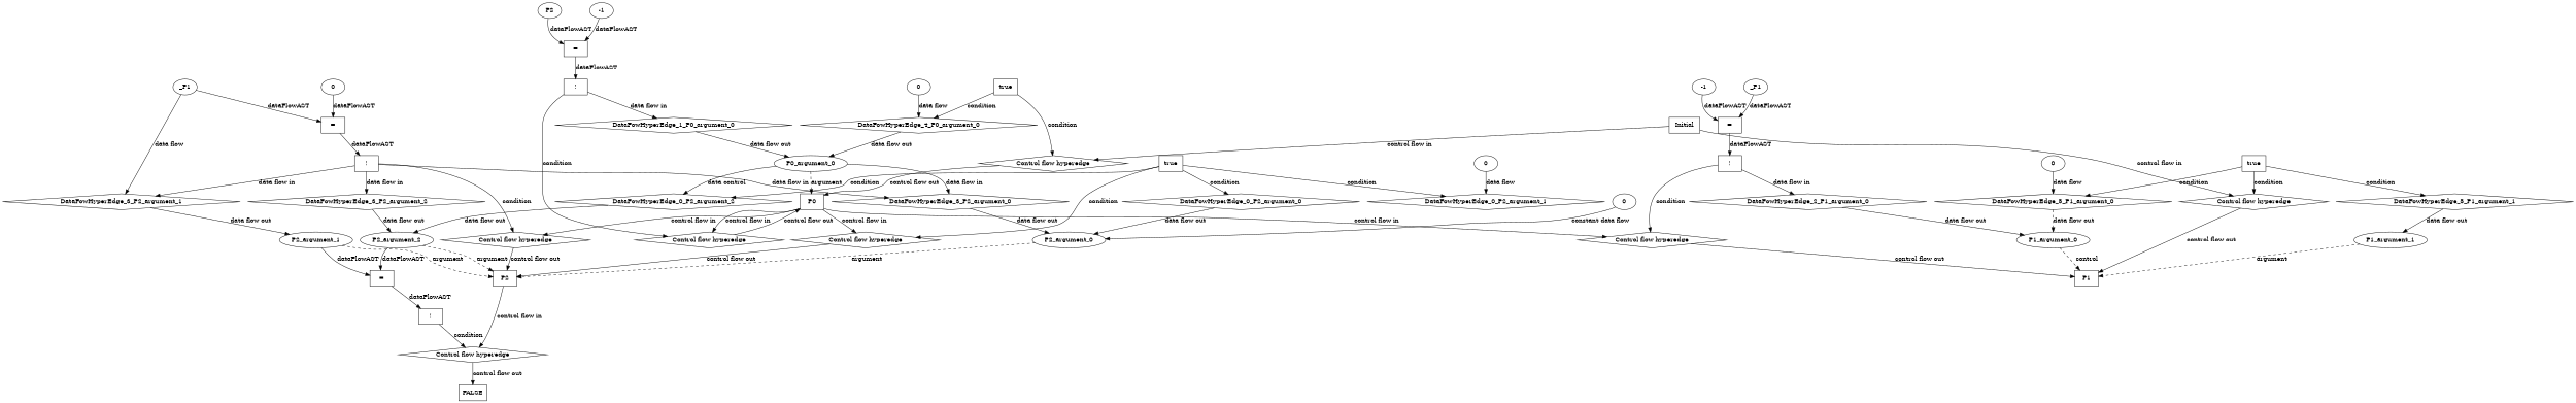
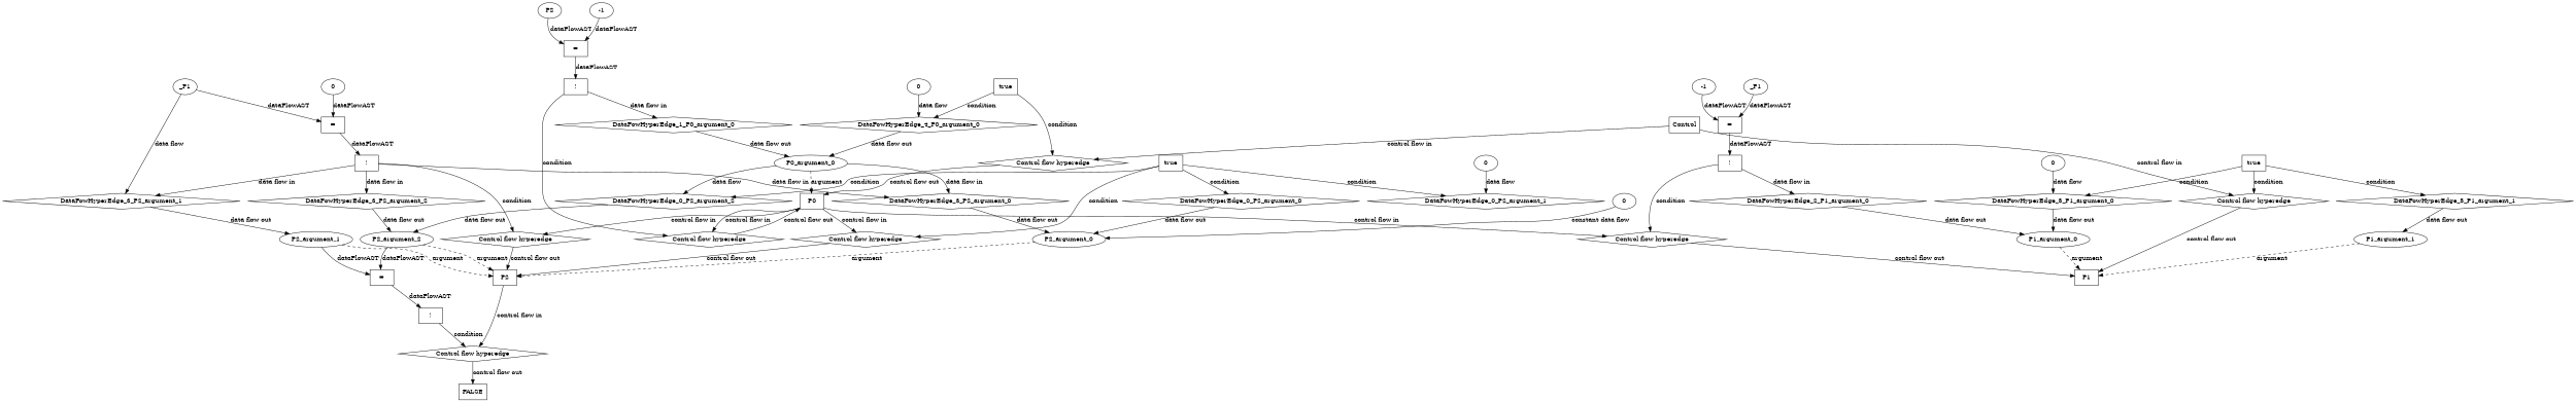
  digraph {
    node [nodeName=argument0 shape=diamond]
    n1 [label=P0 nodeName=P0 shape=rect]
    n2 [label="Control flow hyperedge" nodeName=ControlFowHyperEdge_0]
    n3 [label="Control flow hyperedge" nodeName=ControlFowHyperEdge_1]
    n4 [label="Control flow hyperedge" nodeName=ControlFowHyperEdge_2]
    n5 [label="Control flow hyperedge" nodeName=ControlFowHyperEdge_3]
    n6 [label=P2 nodeName=P2 shape=rect]
    n7 [label=P1 nodeName=P1 shape=rect]
    n8 [label="Control flow hyperedge" nodeName=ControlFowHyperEdge_6]
    n9 [label=FALSE nodeName=FALSE shape=rect]
-   n10 [label=Initial nodeName=Initial shape=rect]
+   n10 [label=Control nodeName=Initial shape=rect]
    n11 [label="Control flow hyperedge" nodeName=ControlFowHyperEdge_4]
    n12 [label="Control flow hyperedge" nodeName=ControlFowHyperEdge_5]
    n13 [label=P2_argument_0 shape=oval]
    n14 [label=P2_argument_1 nodeName=argument1 shape=oval]
    n15 [label="=" nodeName=xxxFALSE___P2_6xxxguard_0_node_1 shape=rect]
    n16 [label="!" nodeName=xxxFALSE___P2_6xxxguard_0_node_0 shape=rect]
    n17 [label=P2_argument_2 nodeName=argument2 shape=oval]
    n18 [label=P0_argument_0 shape=oval]
    n19 [label=DataFowHyperEdge_0_P2_argument_2 nodeName=DataFowHyperEdge_0_P2_argument_2]
    n20 [label=DataFowHyperEdge_3_P2_argument_0 nodeName=DataFowHyperEdge_3_P2_argument_0]
    n21 [label=P1_argument_0 shape=oval]
    n22 [label=P1_argument_1 nodeName=argument1 shape=oval]
    n23 [label=true nodeName=true_0 shape=rect]
    n24 [label=DataFowHyperEdge_0_P2_argument_1 nodeName=DataFowHyperEdge_0_P2_argument_1]
    n25 [label=DataFowHyperEdge_0_P2_argument_0 nodeName=DataFowHyperEdge_0_P2_argument_0]
    n26 [label=0 nodeName=xxxP2___P0_0xxxdataFlow_0_node_0 shape=""]
    n27 [label="!" nodeName=xxxP0___P0_1xxxguard_0_node_0 shape=rect]
    n28 [label=DataFowHyperEdge_1_P0_argument_0 nodeName=DataFowHyperEdge_1_P0_argument_0]
    n29 [label="=" nodeName=xxxP0___P0_1xxxguard_0_node_1 shape=rect]
    n30 [label=P2 nodeName=xxxP0___P0_1xxxguard_0_node_2 shape=""]
    n31 [label=-1 nodeName=xxxP0___P0_1xxxguard_0_node_3 shape=""]
    n32 [label="!" nodeName=xxxP1___P0_2xxxguard_0_node_0 shape=rect]
    n33 [label=DataFowHyperEdge_2_P1_argument_0 nodeName=DataFowHyperEdge_2_P1_argument_0]
    n34 [label="=" nodeName=xxxP1___P0_2xxxguard_0_node_1 shape=rect]
    n35 [label=-1 nodeName=xxxP1___P0_2xxxguard_0_node_3 shape=""]
    n36 [label=_P1 nodeName=xxxP1___P0_2xxxdataFlow_0_node_0 shape=""]
    n37 [label="!" nodeName=xxxP2___P0_3xxxguard_0_node_0 shape=rect]
    n38 [label=DataFowHyperEdge_3_P2_argument_1 nodeName=DataFowHyperEdge_3_P2_argument_1]
    n39 [label=DataFowHyperEdge_3_P2_argument_2 nodeName=DataFowHyperEdge_3_P2_argument_2]
    n40 [label="=" nodeName=xxxP2___P0_3xxxguard_0_node_1 shape=rect]
    n41 [label=0 nodeName=xxxP2___P0_3xxxguard_0_node_3 shape=""]
    n42 [label=_P1 nodeName=xxxP2___P0_3xxxdataFlow_0_node_0 shape=""]
    n43 [label=true nodeName=true_4 shape=rect]
    n44 [label=DataFowHyperEdge_4_P0_argument_0 nodeName=DataFowHyperEdge_4_P0_argument_0]
    n45 [label=0 nodeName=xxxP0___Initial_4xxxdataFlow_0_node_0 shape=""]
    n46 [label=true nodeName=true_5 shape=rect]
    n47 [label=DataFowHyperEdge_5_P1_argument_0 nodeName=DataFowHyperEdge_5_P1_argument_0]
    n48 [label=DataFowHyperEdge_5_P1_argument_1 nodeName=DataFowHyperEdge_5_P1_argument_1]
    n49 [label=0 nodeName=xxxP1___Initial_5xxxdataFlow_0_node_0 shape=""]
    n50 [label=0 nodeName=xxxFALSE___P2_6xxxP2_argument_0_constant_0 shape=""]
    n1 -> n2 [label="control flow in"]
    n1 -> n3 [label="control flow in"]
    n1 -> n4 [label="control flow in"]
    n1 -> n5 [label="control flow in"]
    n2 -> n6 [label="control flow out"]
    n3 -> n1 [label="control flow out"]
    n4 -> n7 [label="control flow out"]
    n5 -> n6 [label="control flow out"]
    n6 -> n8 [label="control flow in"]
    n8 -> n9 [label="control flow out"]
    n10 -> n11 [label="control flow in"]
    n10 -> n12 [label="control flow in"]
    n11 -> n1 [label="control flow out"]
    n12 -> n7 [label="control flow out"]
    n13 -> n6 [label=argument style=dashed]
    n14 -> n6 [label=argument style=dashed]
    n14 -> n15 [label=dataFlowAST]
    n15 -> n16 [label=dataFlowAST]
    n16 -> n8 [label=condition]
    n17 -> n6 [label=argument style=dashed]
    n17 -> n15 [label=dataFlowAST]
    n18 -> n1 [label=argument style=dashed]
-   n18 -> n19 [label="data control"]
+   n18 -> n19 [label="data flow"]
    n18 -> n20 [label="data flow in"]
    n19 -> n17 [label="data flow out"]
    n20 -> n13 [label="data flow out"]
-   n21 -> n7 [label=control style=dashed]
+   n21 -> n7 [label=argument style=dashed]
    n22 -> n7 [label=argument style=dashed]
    n23 -> n2 [label=condition]
    n23 -> n19 [label=condition]
    n23 -> n24 [label=condition]
    n23 -> n25 [label=condition]
    n25 -> n13 [label="data flow out"]
    n26 -> n24 [label="data flow"]
    n27 -> n3 [label=condition]
    n27 -> n28 [label="data flow in"]
    n28 -> n18 [label="data flow out"]
    n29 -> n27 [label=dataFlowAST]
    n30 -> n29 [label=dataFlowAST]
    n31 -> n29 [label=dataFlowAST]
    n32 -> n4 [label=condition]
    n32 -> n33 [label="data flow in"]
    n33 -> n21 [label="data flow out"]
    n34 -> n32 [label=dataFlowAST]
    n35 -> n34 [label=dataFlowAST]
    n36 -> n34 [label=dataFlowAST]
    n37 -> n5 [label=condition]
    n37 -> n20 [label="data flow in"]
    n37 -> n38 [label="data flow in"]
    n37 -> n39 [label="data flow in"]
    n38 -> n14 [label="data flow out"]
    n39 -> n17 [label="data flow out"]
    n40 -> n37 [label=dataFlowAST]
    n41 -> n40 [label=dataFlowAST]
    n42 -> n38 [label="data flow"]
    n42 -> n40 [label=dataFlowAST]
    n43 -> n11 [label=condition]
    n43 -> n44 [label=condition]
    n44 -> n18 [label="data flow out"]
    n45 -> n44 [label="data flow"]
    n46 -> n12 [label=condition]
    n46 -> n47 [label=condition]
    n46 -> n48 [label=condition]
-   n47 -> n21 [label="data flow out" style=dashed]
+   n47 -> n21 [label="data flow out"]
    n48 -> n22 [label="data flow out"]
    n49 -> n47 [label="data flow"]
    n50 -> n13 [label="constant data flow"]
  }
